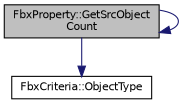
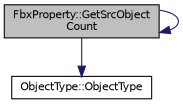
  digraph {
    rankdir=TB
    node [color=black fontname=Helvetica fontsize=10 shape=record style=filled]
    edge [color=midnightblue fontname=Helvetica fontsize=10 labelfontname=Helvetica labelfontsize=10 style=solid]
    n1 [fillcolor=grey75 fontcolor=black height=0.2 label="FbxProperty::GetSrcObject\lCount" width=0.4]
-   n2 [fillcolor=white height=0.2 label="FbxCriteria::ObjectType" width=0.4]
+   n2 [fillcolor=white height=0.2 label="ObjectType::ObjectType" width=0.4]
    n1 -> n1
    n1 -> n2
  }
